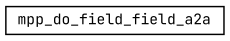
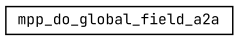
  digraph {
    rankdir=LR
    fontname="JetBrains Mono"
-   n1 [color=black fillcolor=white fontname="JetBrains Mono" fontsize=10 height=0.2 label=mpp_do_field_field_a2a shape=record style=filled width=0.4]
+   n1 [color=black fillcolor=white fontname="JetBrains Mono" fontsize=10 height=0.2 label=mpp_do_global_field_a2a shape=record style=filled width=0.4]
  }
